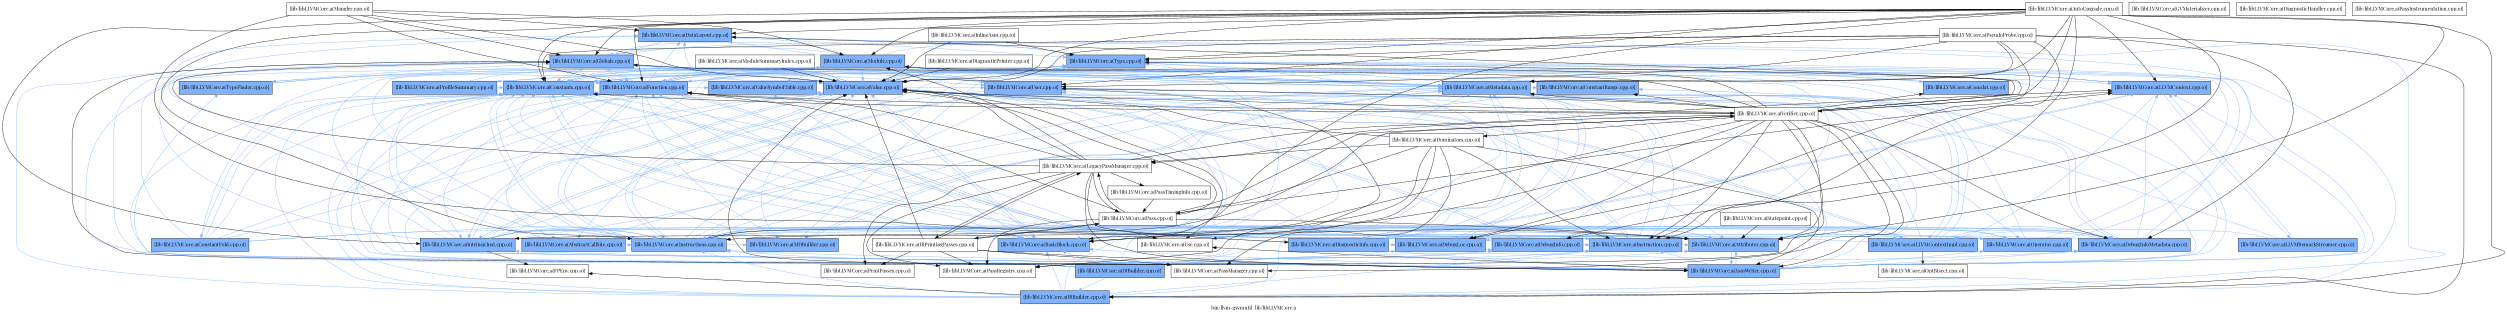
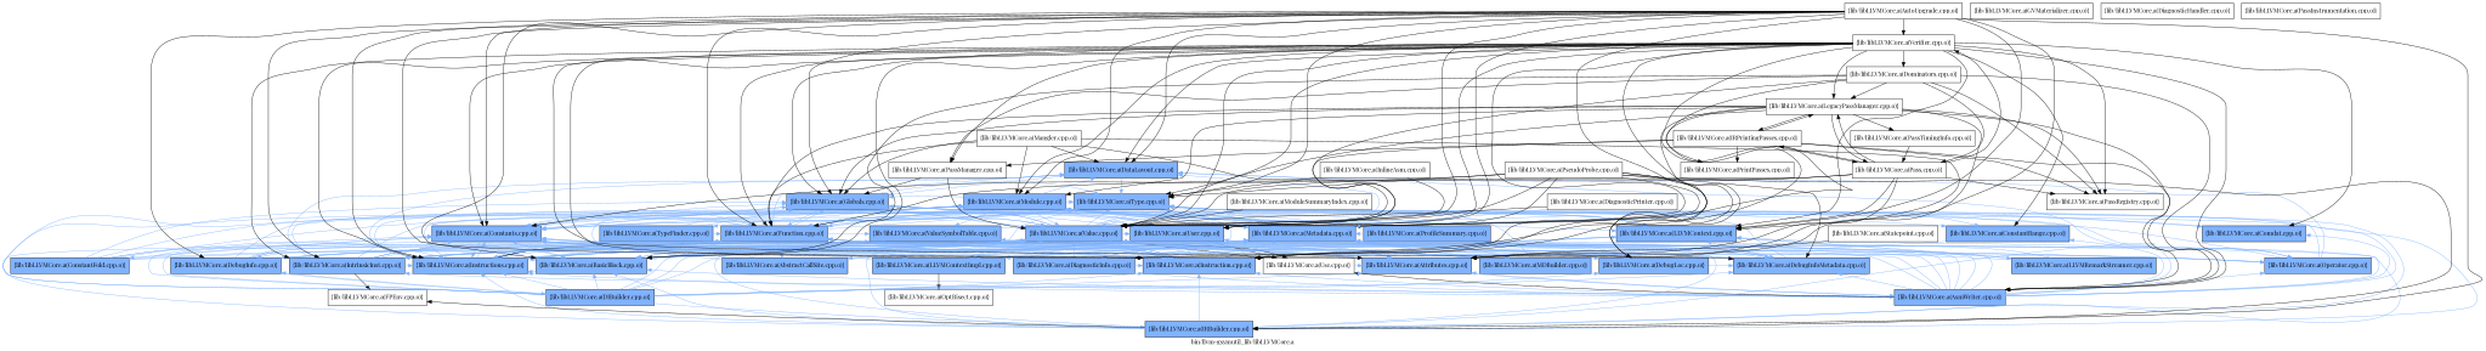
  digraph {
    fontname="Playfair Display"
    label="bin/llvm-gsymutil_lib/libLLVMCore.a"
    rankdir=TB
    node [fillcolor="0.600000 0.5 1" fontname="Playfair Display" group=1 shape=box style=filled]
    edge [color="0.600000 0.5 1" fontname="Playfair Display"]
    n1 [label="{lib/libLLVMCore.a(DataLayout.cpp.o)}"]
    n2 [label="{lib/libLLVMCore.a(Globals.cpp.o)}"]
    n3 [label="{lib/libLLVMCore.a(Module.cpp.o)}"]
    n4 [label="{lib/libLLVMCore.a(Type.cpp.o)}"]
    n5 [label="{lib/libLLVMCore.a(Function.cpp.o)}"]
    n6 [label="{lib/libLLVMCore.a(ConstantRange.cpp.o)}"]
    n7 [label="{lib/libLLVMCore.a(Constants.cpp.o)}"]
    n8 [label="{lib/libLLVMCore.a(Metadata.cpp.o)}"]
    n9 [label="{lib/libLLVMCore.a(User.cpp.o)}"]
    n10 [label="{lib/libLLVMCore.a(Value.cpp.o)}"]
    n11 [label="{lib/libLLVMCore.a(Comdat.cpp.o)}"]
    n12 [label="{lib/libLLVMCore.a(LLVMContext.cpp.o)}"]
    n13 [label="{lib/libLLVMCore.a(ProfileSummary.cpp.o)}"]
    n14 [label="{lib/libLLVMCore.a(TypeFinder.cpp.o)}"]
    n15 [label="{lib/libLLVMCore.a(ValueSymbolTable.cpp.o)}"]
    n16 [label="{lib/libLLVMCore.a(AbstractCallSite.cpp.o)}"]
    n17 [label="{lib/libLLVMCore.a(Attributes.cpp.o)}"]
    n18 [label="{lib/libLLVMCore.a(BasicBlock.cpp.o)}"]
    n19 [label="{lib/libLLVMCore.a(Instructions.cpp.o)}"]
    n20 [label="{lib/libLLVMCore.a(IntrinsicInst.cpp.o)}"]
    n21 [label="{lib/libLLVMCore.a(MDBuilder.cpp.o)}"]
    n22 [label="{lib/libLLVMCore.a(ConstantFold.cpp.o)}"]
    n23 [label="{lib/libLLVMCore.a(Instruction.cpp.o)}"]
    n24 [label="{lib/libLLVMCore.a(Operator.cpp.o)}"]
    n25 [label="{lib/libLLVMCore.a(DebugInfoMetadata.cpp.o)}"]
    n26 [label="{lib/libLLVMCore.a(DebugLoc.cpp.o)}"]
    n27 [label="{lib/libLLVMCore.a(LLVMContextImpl.cpp.o)}"]
    n28 [group=0 label="{lib/libLLVMCore.a(Use.cpp.o)}" fillcolor="" style=""]
    n29 [label="{lib/libLLVMCore.a(DebugInfo.cpp.o)}"]
    n30 [label="{lib/libLLVMCore.a(DiagnosticInfo.cpp.o)}"]
    n31 [label="{lib/libLLVMCore.a(LLVMRemarkStreamer.cpp.o)}"]
    n32 [label="{lib/libLLVMCore.a(AsmWriter.cpp.o)}"]
    n33 [group=0 label="{lib/libLLVMCore.a(FPEnv.cpp.o)}" fillcolor="" style=""]
    n34 [group=0 label="{lib/libLLVMCore.a(OptBisect.cpp.o)}" fillcolor="" style=""]
    n35 [label="{lib/libLLVMCore.a(DIBuilder.cpp.o)}"]
    n36 [label="{lib/libLLVMCore.a(IRBuilder.cpp.o)}"]
    n37 [group=0 label="{lib/libLLVMCore.a(LegacyPassManager.cpp.o)}" fillcolor="" style=""]
    n38 [group=0 label="{lib/libLLVMCore.a(IRPrintingPasses.cpp.o)}" fillcolor="" style=""]
    n39 [group=0 label="{lib/libLLVMCore.a(Pass.cpp.o)}" fillcolor="" style=""]
    n40 [group=0 label="{lib/libLLVMCore.a(PassRegistry.cpp.o)}" fillcolor="" style=""]
    n41 [group=0 label="{lib/libLLVMCore.a(PassTimingInfo.cpp.o)}" fillcolor="" style=""]
    n42 [group=0 label="{lib/libLLVMCore.a(PrintPasses.cpp.o)}" fillcolor="" style=""]
    n43 [group=0 label="{lib/libLLVMCore.a(PassManager.cpp.o)}" fillcolor="" style=""]
    n44 [group=0 label="{lib/libLLVMCore.a(Verifier.cpp.o)}" fillcolor="" style=""]
    n45 [group=0 label="{lib/libLLVMCore.a(InlineAsm.cpp.o)}" fillcolor="" style=""]
    n46 [group=0 label="{lib/libLLVMCore.a(Dominators.cpp.o)}" fillcolor="" style=""]
    n47 [group=0 label="{lib/libLLVMCore.a(Mangler.cpp.o)}" fillcolor="" style=""]
    n48 [group=0 label="{lib/libLLVMCore.a(Statepoint.cpp.o)}" fillcolor="" style=""]
    n49 [group=0 label="{lib/libLLVMCore.a(PseudoProbe.cpp.o)}" fillcolor="" style=""]
    n50 [group=0 label="{lib/libLLVMCore.a(GVMaterializer.cpp.o)}" fillcolor="" style=""]
    n51 [group=0 label="{lib/libLLVMCore.a(AutoUpgrade.cpp.o)}" fillcolor="" style=""]
    n52 [group=0 label="{lib/libLLVMCore.a(DiagnosticPrinter.cpp.o)}" fillcolor="" style=""]
    n53 [group=0 label="{lib/libLLVMCore.a(DiagnosticHandler.cpp.o)}" fillcolor="" style=""]
    n54 [group=0 label="{lib/libLLVMCore.a(ModuleSummaryIndex.cpp.o)}" fillcolor="" style=""]
    n55 [group=0 label="{lib/libLLVMCore.a(PassInstrumentation.cpp.o)}" fillcolor="" style=""]
    subgraph sub_1 {
      rank=same
      n1
    }
    subgraph sub_2 {
      rank=same
      n2
      n3
      n4
    }
    subgraph sub_3 {
      rank=same
      n5
      n6
      n7
      n8
      n9
      n10
      n11
      n12
      n13
      n14
      n15
    }
    subgraph sub_4 {
      rank=same
      n16
      n17
      n18
      n19
      n20
      n21
      n22
      n23
      n24
      n25
      n26
      n27
      n28
      n29
      n30
      n31
    }
    subgraph sub_5 {
      rank=same
      n32
      n33
      n34
      n35
    }
    n1 -> n2
    n1 -> n4
    n2 -> n3
    n2 -> n4
    n2 -> n5
    n2 -> n6
    n2 -> n7
    n2 -> n8
    n2 -> n9
    n2 -> n10
    n3 -> n1
    n3 -> n2
    n3 -> n4
    n3 -> n5
    n3 -> n7
    n3 -> n8
    n3 -> n9
    n3 -> n10
    n3 -> n11
    n3 -> n12
    n3 -> n13
    n3 -> n14
    n3 -> n15
    n4 -> n7
    n5 -> n1
    n5 -> n2
    n5 -> n3
    n5 -> n4
    n5 -> n7
    n5 -> n8
    n5 -> n9
    n5 -> n10
    n5 -> n12
    n5 -> n15
    n5 -> n16
    n5 -> n17
    n5 -> n18
    n5 -> n19
    n5 -> n20
    n5 -> n21
    n6 -> n19
    n7 -> n2
    n7 -> n4
    n7 -> n5
    n7 -> n9
    n7 -> n10
    n7 -> n19
    n7 -> n22
    n7 -> n23
    n7 -> n24
    n8 -> n3
    n8 -> n4
    n8 -> n6
    n8 -> n7
    n8 -> n10
    n8 -> n12
    n8 -> n21
    n8 -> n25
    n8 -> n26
    n8 -> n27
    n9 -> n16
    n9 -> n20
    n9 -> n28 [color=""]
    n10 -> n1
    n10 -> n2
    n10 -> n4
    n10 -> n5
    n10 -> n7
    n10 -> n8
    n10 -> n9
    n10 -> n12
    n10 -> n15
    n10 -> n17
    n10 -> n18
    n10 -> n19
    n10 -> n20
    n10 -> n23
    n10 -> n24
    n10 -> n27
    n10 -> n28 [color=""]
    n10 -> n29
    n11 -> n3
    n12 -> n27
    n12 -> n30
    n12 -> n31
    n13 -> n4
    n13 -> n7
    n13 -> n8
    n14 -> n2
    n14 -> n5
    n14 -> n8
    n15 -> n10
    n16 -> n7
    n16 -> n8
    n16 -> n19
    n17 -> n5
    n17 -> n32
    n18 -> n4
    n18 -> n7
-   n18 -> n8
+   n52 -> n8
    n18 -> n9
    n18 -> n10
    n18 -> n15
    n18 -> n19
    n18 -> n23
    n19 -> n1
    n19 -> n3
    n19 -> n4
    n19 -> n5
    n19 -> n7
    n19 -> n8
    n19 -> n9
    n19 -> n10
    n19 -> n17
    n19 -> n18
    n19 -> n21
    n19 -> n23
    n19 -> n24
    n19 -> n27
    n19 -> n28 [color=""]
    n20 -> n1
    n20 -> n3
    n20 -> n4
    n20 -> n7
    n20 -> n8
    n20 -> n9
    n20 -> n10
    n20 -> n18
    n20 -> n19
    n20 -> n23
    n20 -> n25
    n20 -> n33 [color=""]
    n21 -> n4
    n21 -> n7
    n21 -> n8
    n21 -> n10
    n22 -> n2
    n22 -> n3
    n22 -> n4
    n22 -> n5
    n22 -> n7
    n22 -> n10
    n22 -> n19
    n22 -> n24
    n23 -> n7
    n23 -> n8
    n23 -> n9
    n23 -> n10
    n23 -> n17
    n23 -> n18
    n23 -> n19
    n24 -> n1
    n24 -> n3
    n24 -> n4
    n24 -> n7
    n25 -> n4
    n25 -> n7
    n25 -> n8
    n25 -> n12
    n25 -> n27
    n26 -> n8
    n26 -> n25
    n26 -> n29
    n27 -> n3
    n27 -> n7
    n27 -> n8
    n27 -> n9
    n27 -> n10
    n27 -> n25
    n27 -> n34 [color=""]
    n28 -> n17
    n29 -> n3
    n29 -> n5
    n29 -> n8
    n29 -> n10
    n29 -> n23
    n29 -> n25
    n29 -> n26
    n29 -> n35
    n30 -> n5
    n30 -> n8
    n30 -> n10
    n30 -> n12
    n30 -> n23
    n30 -> n26
    n30 -> n32
    n31 -> n10
    n31 -> n12
    n31 -> n30
    n32 -> n2
    n32 -> n3
    n32 -> n4
    n32 -> n5
    n32 -> n6
    n32 -> n7
    n32 -> n8
    n32 -> n9
    n32 -> n10
    n32 -> n11
    n32 -> n12
    n32 -> n14
    n32 -> n17
    n32 -> n18
    n32 -> n19
    n32 -> n20
    n32 -> n23
    n32 -> n24
    n32 -> n25
    n32 -> n28 [color=""]
    n35 -> n3
    n35 -> n4
    n35 -> n5
    n35 -> n7
    n35 -> n8
    n35 -> n9
    n35 -> n10
    n35 -> n17
    n35 -> n18
    n35 -> n19
    n35 -> n23
    n35 -> n25
    n35 -> n26
    n35 -> n29
    n35 -> n36
    n36 -> n1
    n36 -> n2
    n36 -> n4
    n36 -> n5
    n36 -> n7
    n36 -> n8
    n36 -> n9
    n36 -> n10
    n36 -> n18
    n36 -> n19
    n36 -> n23
    n36 -> n33 [color=""]
    n37 -> n2 [color=""]
    n37 -> n3 [color=""]
    n37 -> n5 [color=""]
    n37 -> n10 [color=""]
    n37 -> n12 [color=""]
    n37 -> n30 [color=""]
    n37 -> n32 [color=""]
    n37 -> n38 [color=""]
    n37 -> n39 [color=""]
    n37 -> n40 [color=""]
    n37 -> n41 [color=""]
    n37 -> n42 [color=""]
    n38 -> n10 [color=""]
    n38 -> n32 [color=""]
    n38 -> n37 [color=""]
    n38 -> n39 [color=""]
    n38 -> n40 [color=""]
    n38 -> n42 [color=""]
    n38 -> n43 [color=""]
    n39 -> n5 [color=""]
    n39 -> n10 [color=""]
    n39 -> n12 [color=""]
    n39 -> n17 [color=""]
    n39 -> n37 [color=""]
    n39 -> n38 [color=""]
    n39 -> n40 [color=""]
    n39 -> n44 [color=""]
    n41 -> n39 [color=""]
    n43 -> n2 [color=""]
    n43 -> n10 [color=""]
    n44 -> n1 [color=""]
    n44 -> n2 [color=""]
    n44 -> n3 [color=""]
    n44 -> n4 [color=""]
-   n5 -> n44 [color=""]
+   n44 -> n5 [color=""]
    n44 -> n6 [color=""]
    n44 -> n7 [color=""]
    n44 -> n8 [color=""]
    n44 -> n9 [color=""]
    n44 -> n10 [color=""]
    n44 -> n11 [color=""]
    n44 -> n12 [color=""]
    n44 -> n17 [color=""]
    n44 -> n18 [color=""]
    n44 -> n19 [color=""]
    n44 -> n20 [color=""]
    n44 -> n23 [color=""]
    n44 -> n25 [color=""]
    n44 -> n26 [color=""]
    n44 -> n32 [color=""]
    n44 -> n37 [color=""]
    n44 -> n40 [color=""]
    n44 -> n43 [color=""]
    n44 -> n46 [color=""]
    n45 -> n4 [color=""]
    n45 -> n10 [color=""]
    n46 -> n10 [color=""]
    n46 -> n18 [color=""]
    n46 -> n23 [color=""]
    n46 -> n32 [color=""]
    n46 -> n37 [color=""]
    n46 -> n39 [color=""]
    n46 -> n40 [color=""]
    n46 -> n43 [color=""]
    n47 -> n1 [color=""]
    n47 -> n2 [color=""]
    n47 -> n3 [color=""]
    n47 -> n5 [color=""]
    n47 -> n10 [color=""]
    n47 -> n17 [color=""]
    n48 -> n17 [color=""]
    n49 -> n4 [color=""]
    n49 -> n7 [color=""]
    n49 -> n8 [color=""]
    n49 -> n9 [color=""]
    n49 -> n10 [color=""]
    n49 -> n23 [color=""]
    n49 -> n25 [color=""]
    n49 -> n26 [color=""]
    n49 -> n36 [color=""]
    n51 -> n1 [color=""]
    n51 -> n2 [color=""]
    n51 -> n3 [color=""]
    n51 -> n4 [color=""]
    n51 -> n5 [color=""]
    n51 -> n7 [color=""]
    n51 -> n8 [color=""]
    n51 -> n9 [color=""]
    n51 -> n10 [color=""]
    n51 -> n12 [color=""]
    n51 -> n17 [color=""]
    n51 -> n18 [color=""]
    n51 -> n19 [color=""]
    n51 -> n20 [color=""]
    n51 -> n23 [color=""]
    n51 -> n29 [color=""]
    n51 -> n36 [color=""]
    n51 -> n44 [color=""]
    n52 -> n10 [color=""]
    n54 -> n10 [color=""]
  }
